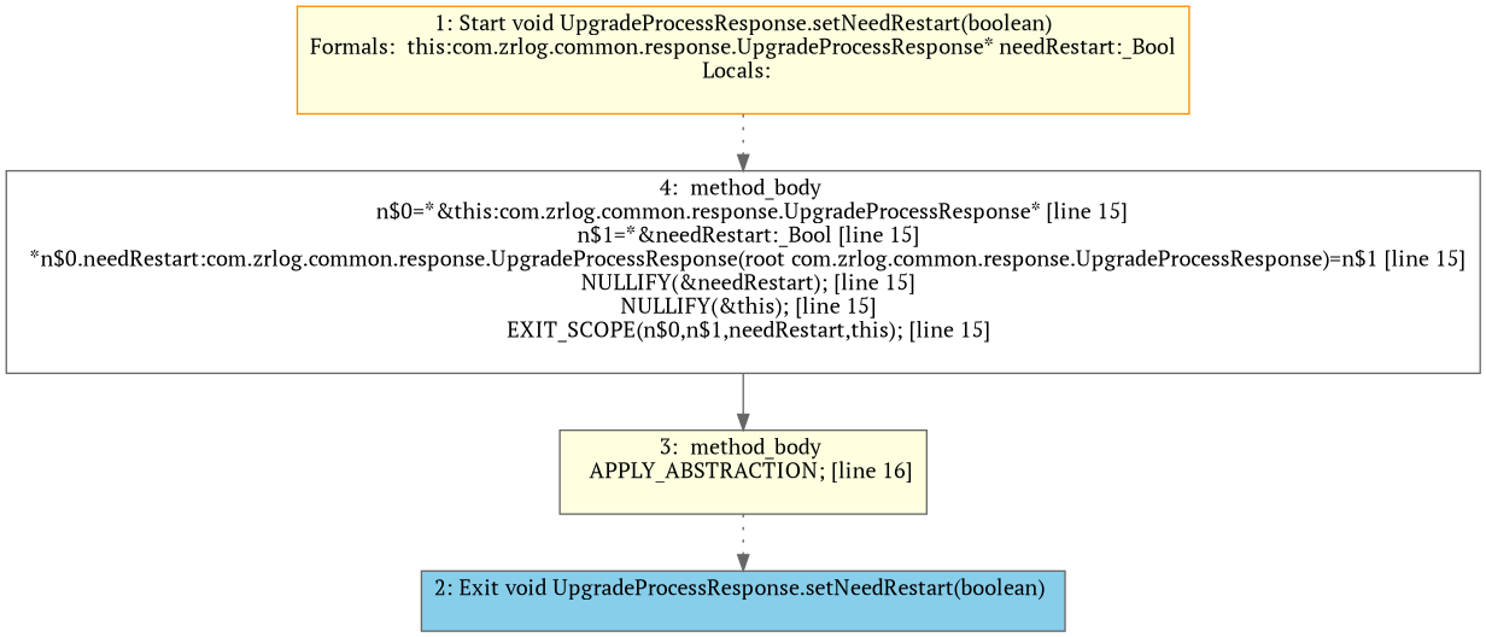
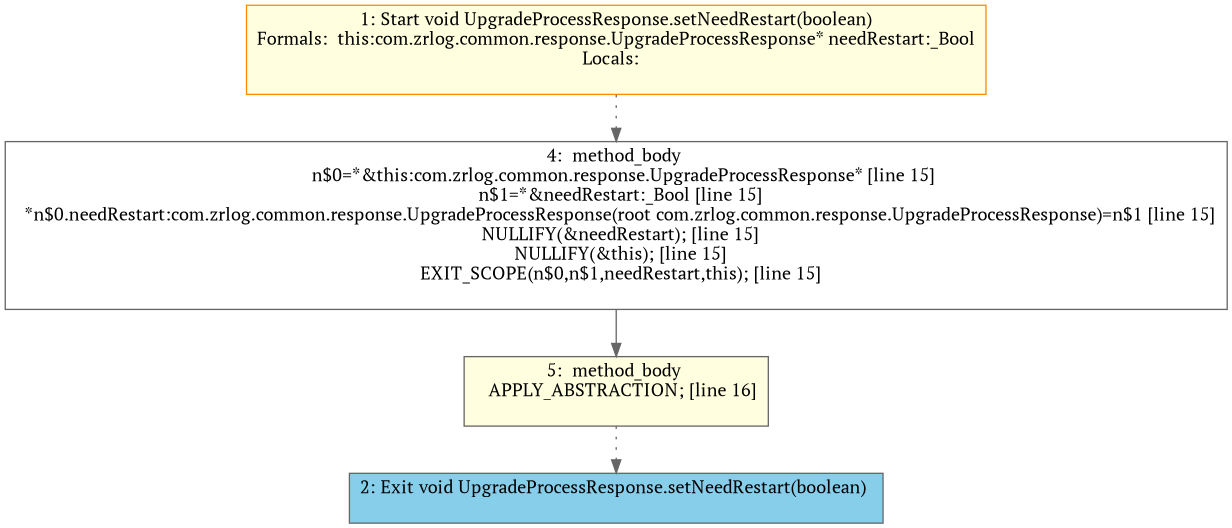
  digraph {
    fontname="PT Serif"
    node [color=gray40 fillcolor=lightyellow fontname="PT Serif" shape=box style=filled]
    edge [color=gray40 fontname="PT Serif" style=dotted]
    n1 [color=darkorange label="1: Start void UpgradeProcessResponse.setNeedRestart(boolean)\nFormals:  this:com.zrlog.common.response.UpgradeProcessResponse* needRestart:_Bool\nLocals:  \n  "]
    n2 [fillcolor=white label="4:  method_body \n   n$0=*&this:com.zrlog.common.response.UpgradeProcessResponse* [line 15]\n  n$1=*&needRestart:_Bool [line 15]\n  *n$0.needRestart:com.zrlog.common.response.UpgradeProcessResponse(root com.zrlog.common.response.UpgradeProcessResponse)=n$1 [line 15]\n  NULLIFY(&needRestart); [line 15]\n  NULLIFY(&this); [line 15]\n  EXIT_SCOPE(n$0,n$1,needRestart,this); [line 15]\n "]
-   n3 [label="3:  method_body \n   APPLY_ABSTRACTION; [line 16]\n "]
+   n3 [label="5:  method_body \n   APPLY_ABSTRACTION; [line 16]\n "]
    n4 [fillcolor=skyblue label="2: Exit void UpgradeProcessResponse.setNeedRestart(boolean) \n  "]
    n1 -> n2
    n2 -> n3 [style=solid]
    n3 -> n4
  }
